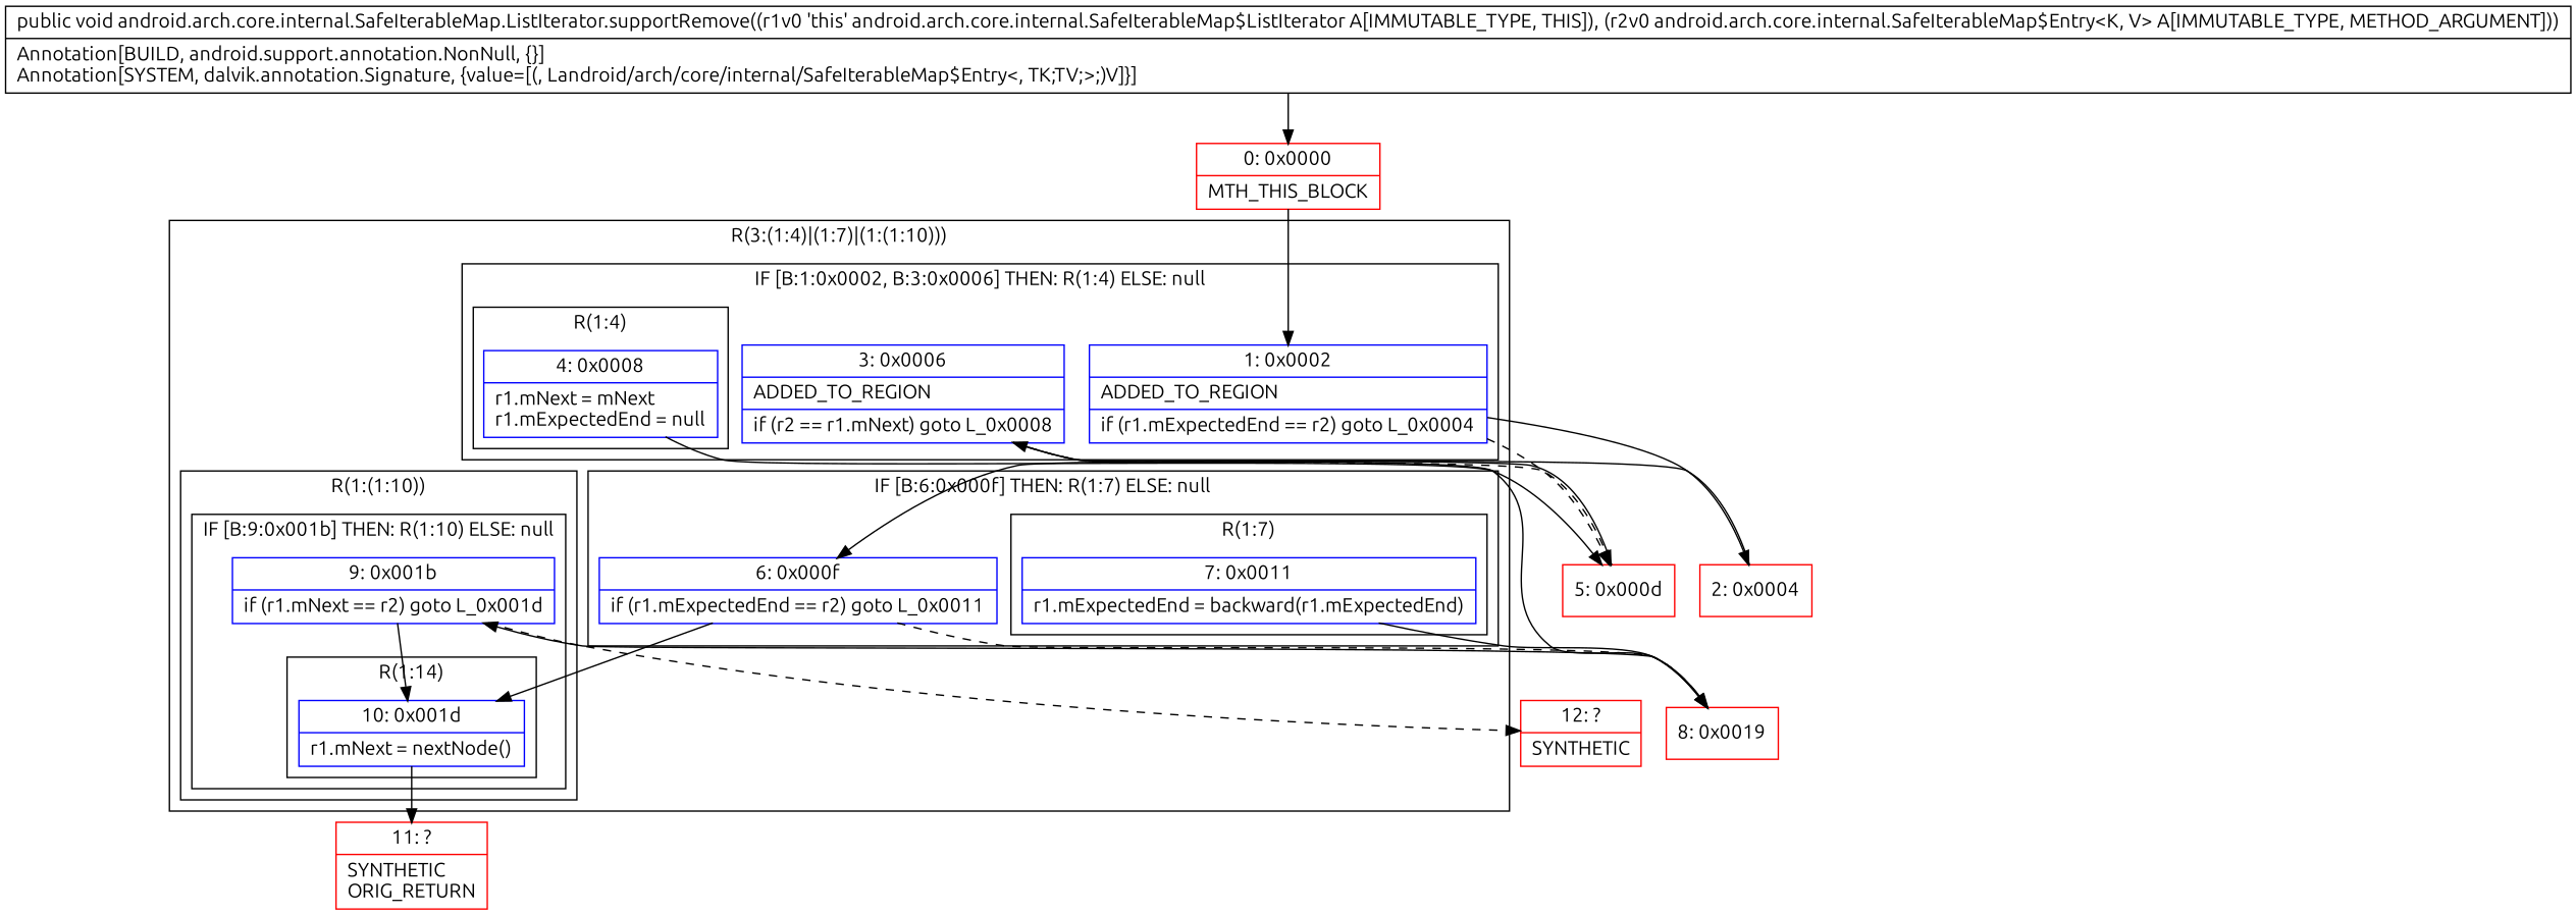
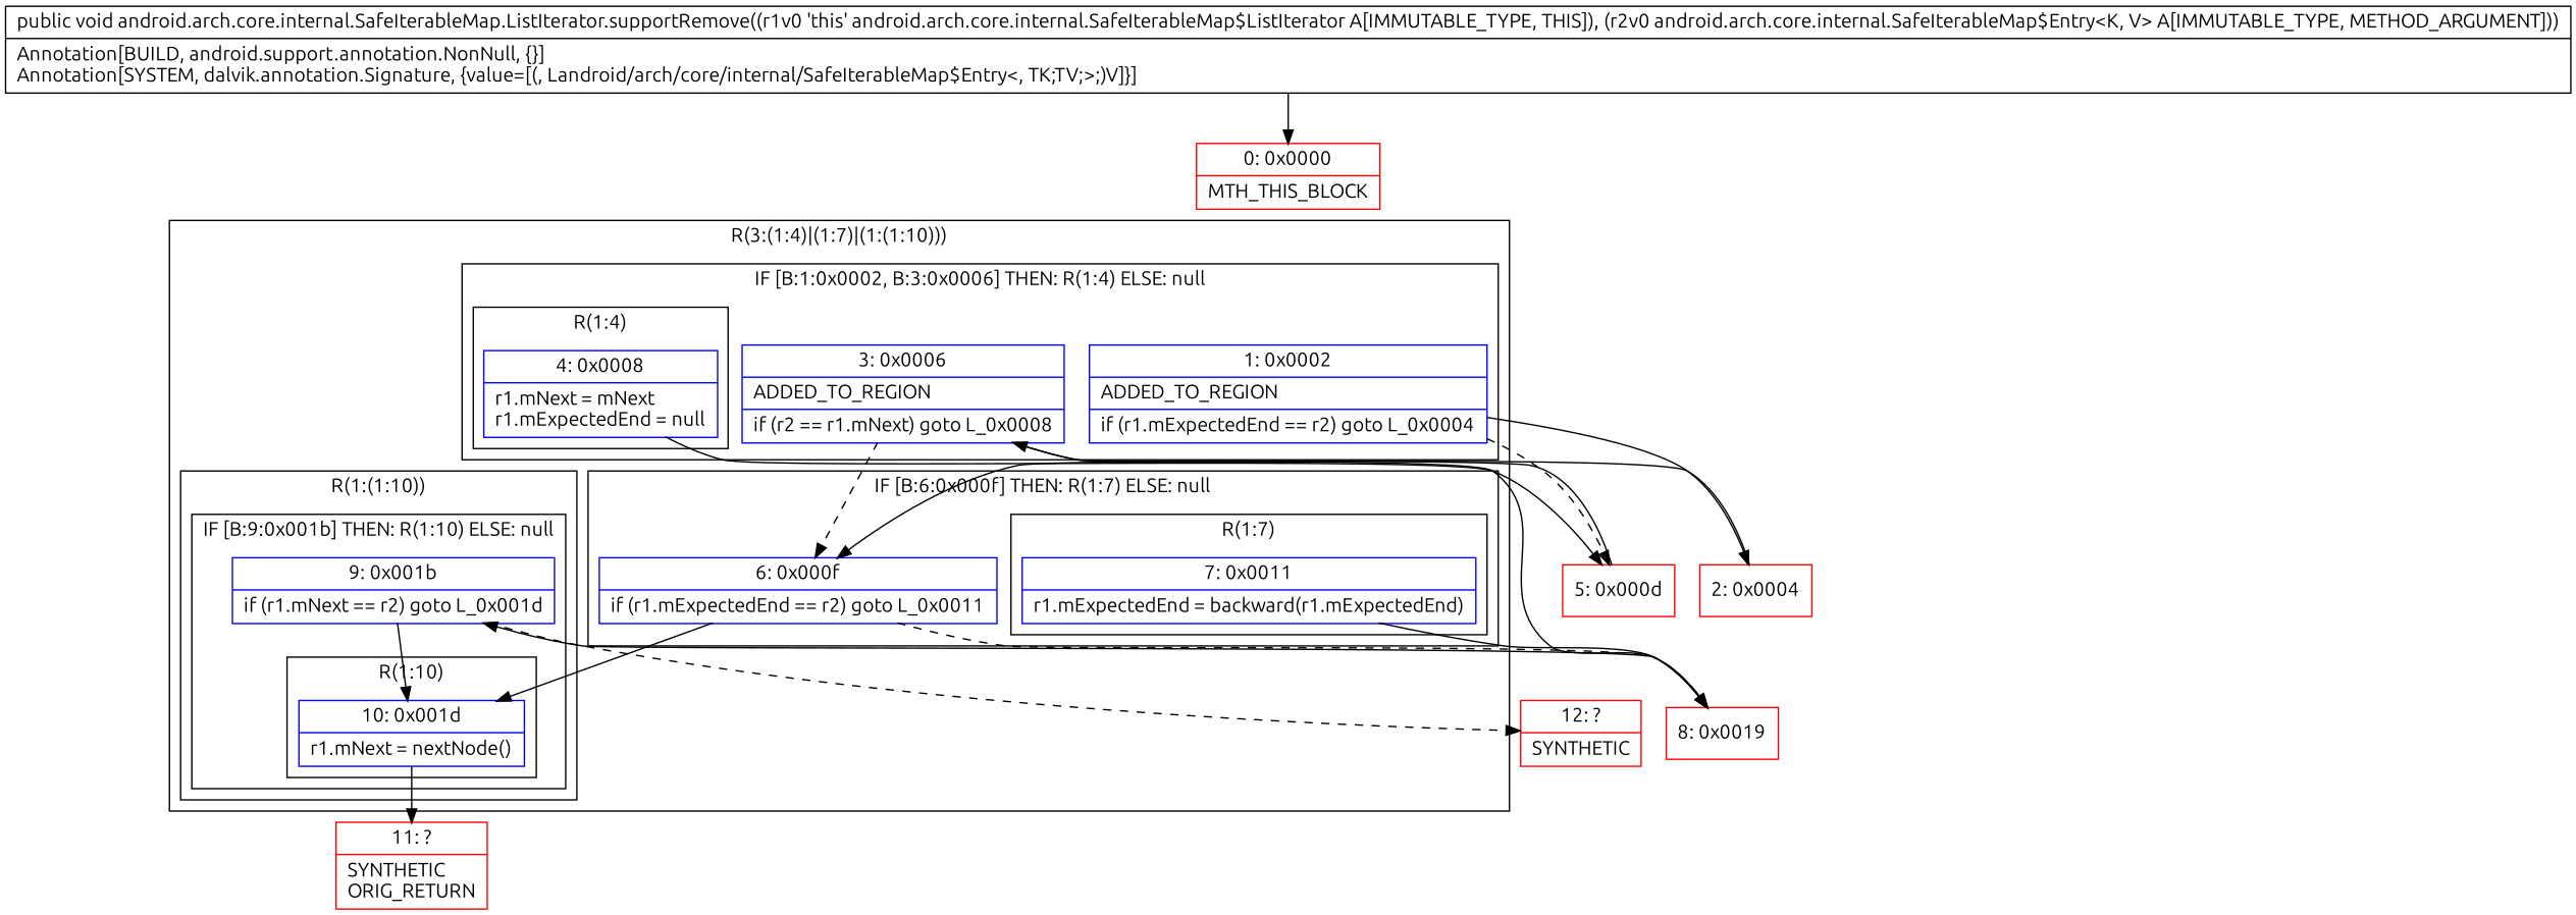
  digraph {
    fontname=Ubuntu
    node [color=blue fontname=Ubuntu shape=record]
    edge [fontname=Ubuntu]
    n1 [label="{4\:\ 0x0008|r1.mNext = mNext\lr1.mExpectedEnd = null\l}"]
    n2 [label="{1\:\ 0x0002|ADDED_TO_REGION\l|if (r1.mExpectedEnd == r2) goto L_0x0004\l}"]
    n3 [label="{3\:\ 0x0006|ADDED_TO_REGION\l|if (r2 == r1.mNext) goto L_0x0008\l}"]
    n4 [label="{7\:\ 0x0011|r1.mExpectedEnd = backward(r1.mExpectedEnd)\l}"]
    n5 [label="{6\:\ 0x000f|if (r1.mExpectedEnd == r2) goto L_0x0011\l}"]
    n6 [label="{10\:\ 0x001d|r1.mNext = nextNode()\l}"]
    n7 [label="{9\:\ 0x001b|if (r1.mNext == r2) goto L_0x001d\l}"]
    n8 [color=red label="{5\:\ 0x000d}"]
    n9 [color=red label="{2\:\ 0x0004}"]
    n10 [color=red label="{8\:\ 0x0019}"]
    n11 [color=red label="{11\:\ ?|SYNTHETIC\lORIG_RETURN\l}"]
    n12 [color=red label="{12\:\ ?|SYNTHETIC\l}"]
    n13 [color=red label="{0\:\ 0x0000|MTH_THIS_BLOCK\l}"]
    n14 [label="{public void android.arch.core.internal.SafeIterableMap.ListIterator.supportRemove((r1v0 'this' android.arch.core.internal.SafeIterableMap$ListIterator A[IMMUTABLE_TYPE, THIS]), (r2v0 android.arch.core.internal.SafeIterableMap$Entry\<K, V\> A[IMMUTABLE_TYPE, METHOD_ARGUMENT]))  | Annotation[BUILD, android.support.annotation.NonNull, \{\}]\lAnnotation[SYSTEM, dalvik.annotation.Signature, \{value=[(, Landroid\/arch\/core\/internal\/SafeIterableMap$Entry\<, TK;TV;\>;)V]\}]\l}" color=""]
    subgraph cluster_1 {
      label="R(3:(1:4)|(1:7)|(1:(1:10)))"
      subgraph cluster_2 {
        label="IF [B:1:0x0002, B:3:0x0006] THEN: R(1:4) ELSE: null"
        n2
        n3
        subgraph cluster_3 {
          label="R(1:4)"
          n1
        }
      }
      subgraph cluster_4 {
        label="IF [B:6:0x000f] THEN: R(1:7) ELSE: null"
        n5
        subgraph cluster_5 {
          label="R(1:7)"
          n4
        }
      }
      subgraph cluster_6 {
        label="R(1:(1:10))"
        subgraph cluster_7 {
          label="IF [B:9:0x001b] THEN: R(1:10) ELSE: null"
          n7
          subgraph cluster_8 {
-           label="R(1:14)"
+           label="R(1:10)"
            n6
          }
        }
      }
    }
    n1 -> n8
    n2 -> n8 [style=dashed]
    n2 -> n9
-   n3 -> n8 [style=dashed]
+   n3 -> n5 [style=dashed]
    n3 -> n10
    n4 -> n10
    n5 -> n6
    n5 -> n10 [style=dashed]
    n6 -> n11
    n7 -> n6
    n7 -> n12 [style=dashed]
    n8 -> n5
    n9 -> n3
    n10 -> n7
-   n13 -> n2
    n14 -> n13
  }
